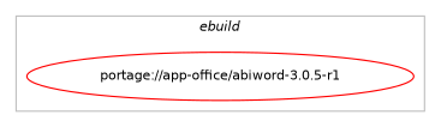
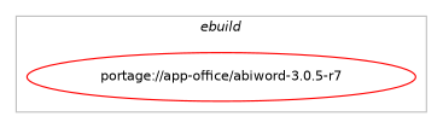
  digraph {
    compound=true
    concentrate=true
    fontname=Helvetica
    fontsize=10
    newrank=true
    rankdir=LR
    ranksep=1.5
-   n1 [color=red fontname=Helvetica fontsize=10 label="portage://app-office/abiword-3.0.5-r1" width=4]
+   n1 [color=red fontname=Helvetica fontsize=10 label="portage://app-office/abiword-3.0.5-r7" width=4]
    subgraph cluster_1 {
      color=gray
      label=<<i>ebuild</i>>
      n1
    }
    subgraph cluster_2 {
      color=gray
      label=<<i>dependencies</i>>
      subgraph cluster_3 {
        color=gray
        fillcolor="#eeeeee"
        label=<<i>compile</i>>
        style=filled
      }
      subgraph cluster_4 {
        color=gray
        fillcolor="#eeeeee"
        label=<<i>compile and run</i>>
        style=filled
      }
      subgraph cluster_5 {
        color=gray
        fillcolor="#eeeeee"
        label=<<i>run</i>>
        style=filled
      }
    }
    subgraph cluster_6 {
      color=gray
      label=<<i>candidates</i>>
      rank=same
    }
  }
